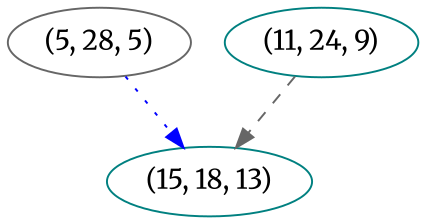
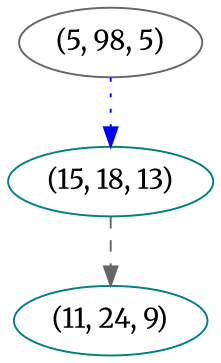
  digraph {
    fontname=Merriweather
    node [color=teal fontname=Merriweather]
    edge [fontname=Merriweather]
-   "(5, 28, 5)" [color=gray40]
+   "(5, 28, 5)" [color=gray40 label="(5, 98, 5)"]
    "(15, 18, 13)"
    "(11, 24, 9)"
    "(5, 28, 5)" -> "(15, 18, 13)" [color=blue style=dotted]
-   "(11, 24, 9)" -> "(15, 18, 13)" [color=gray40 style=dashed]
+   "(15, 18, 13)" -> "(11, 24, 9)" [color=gray40 style=dashed]
  }
